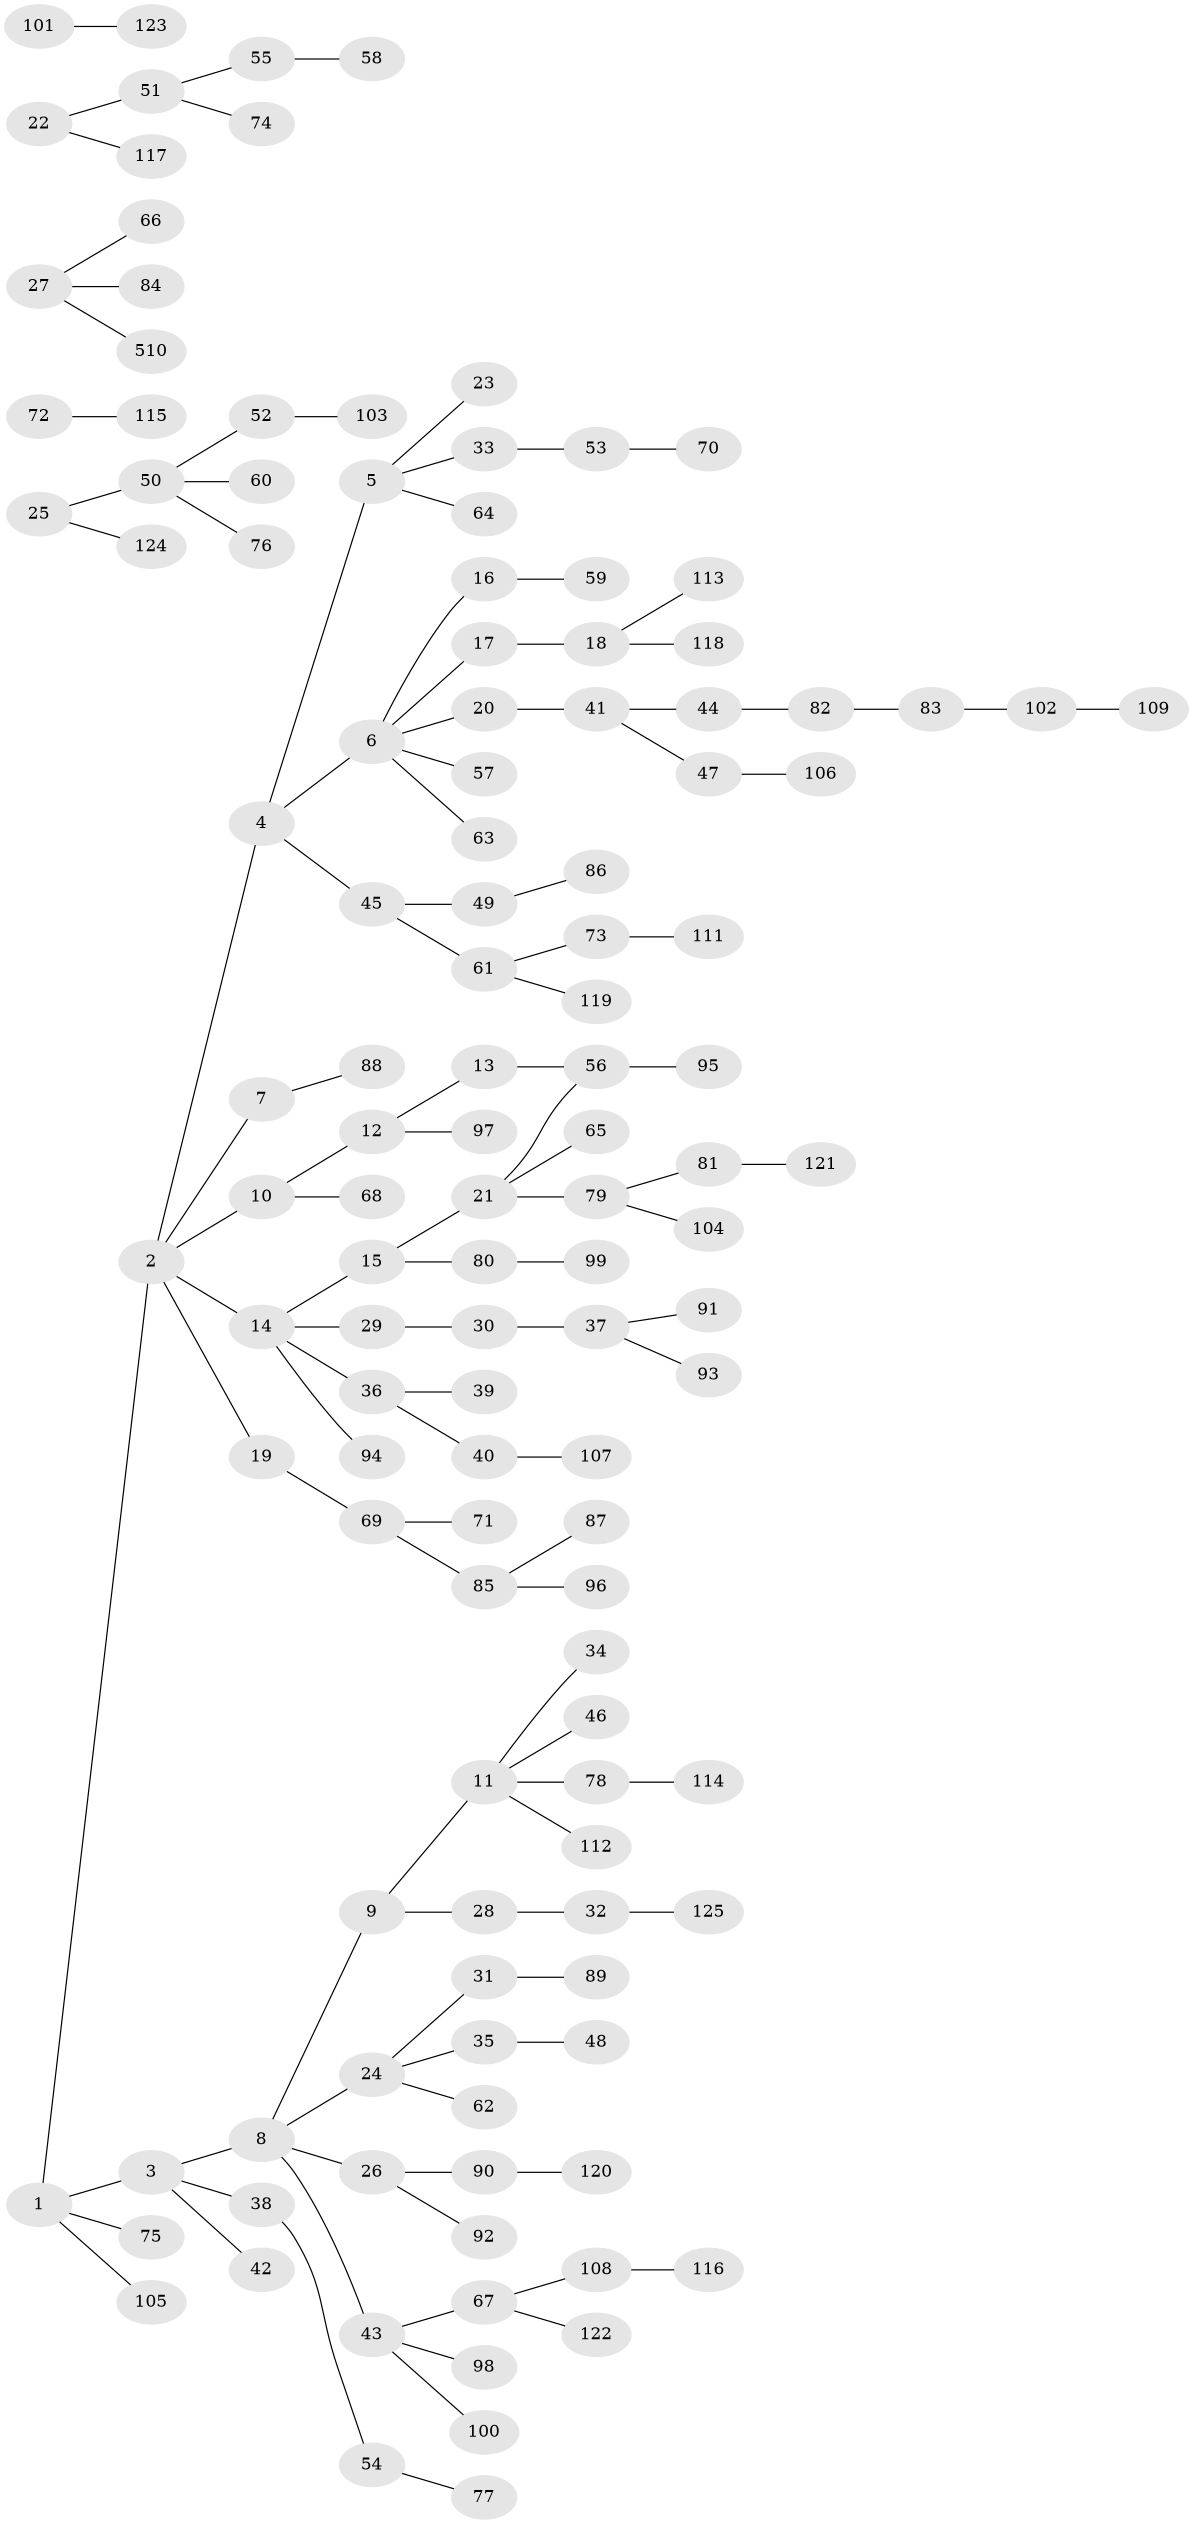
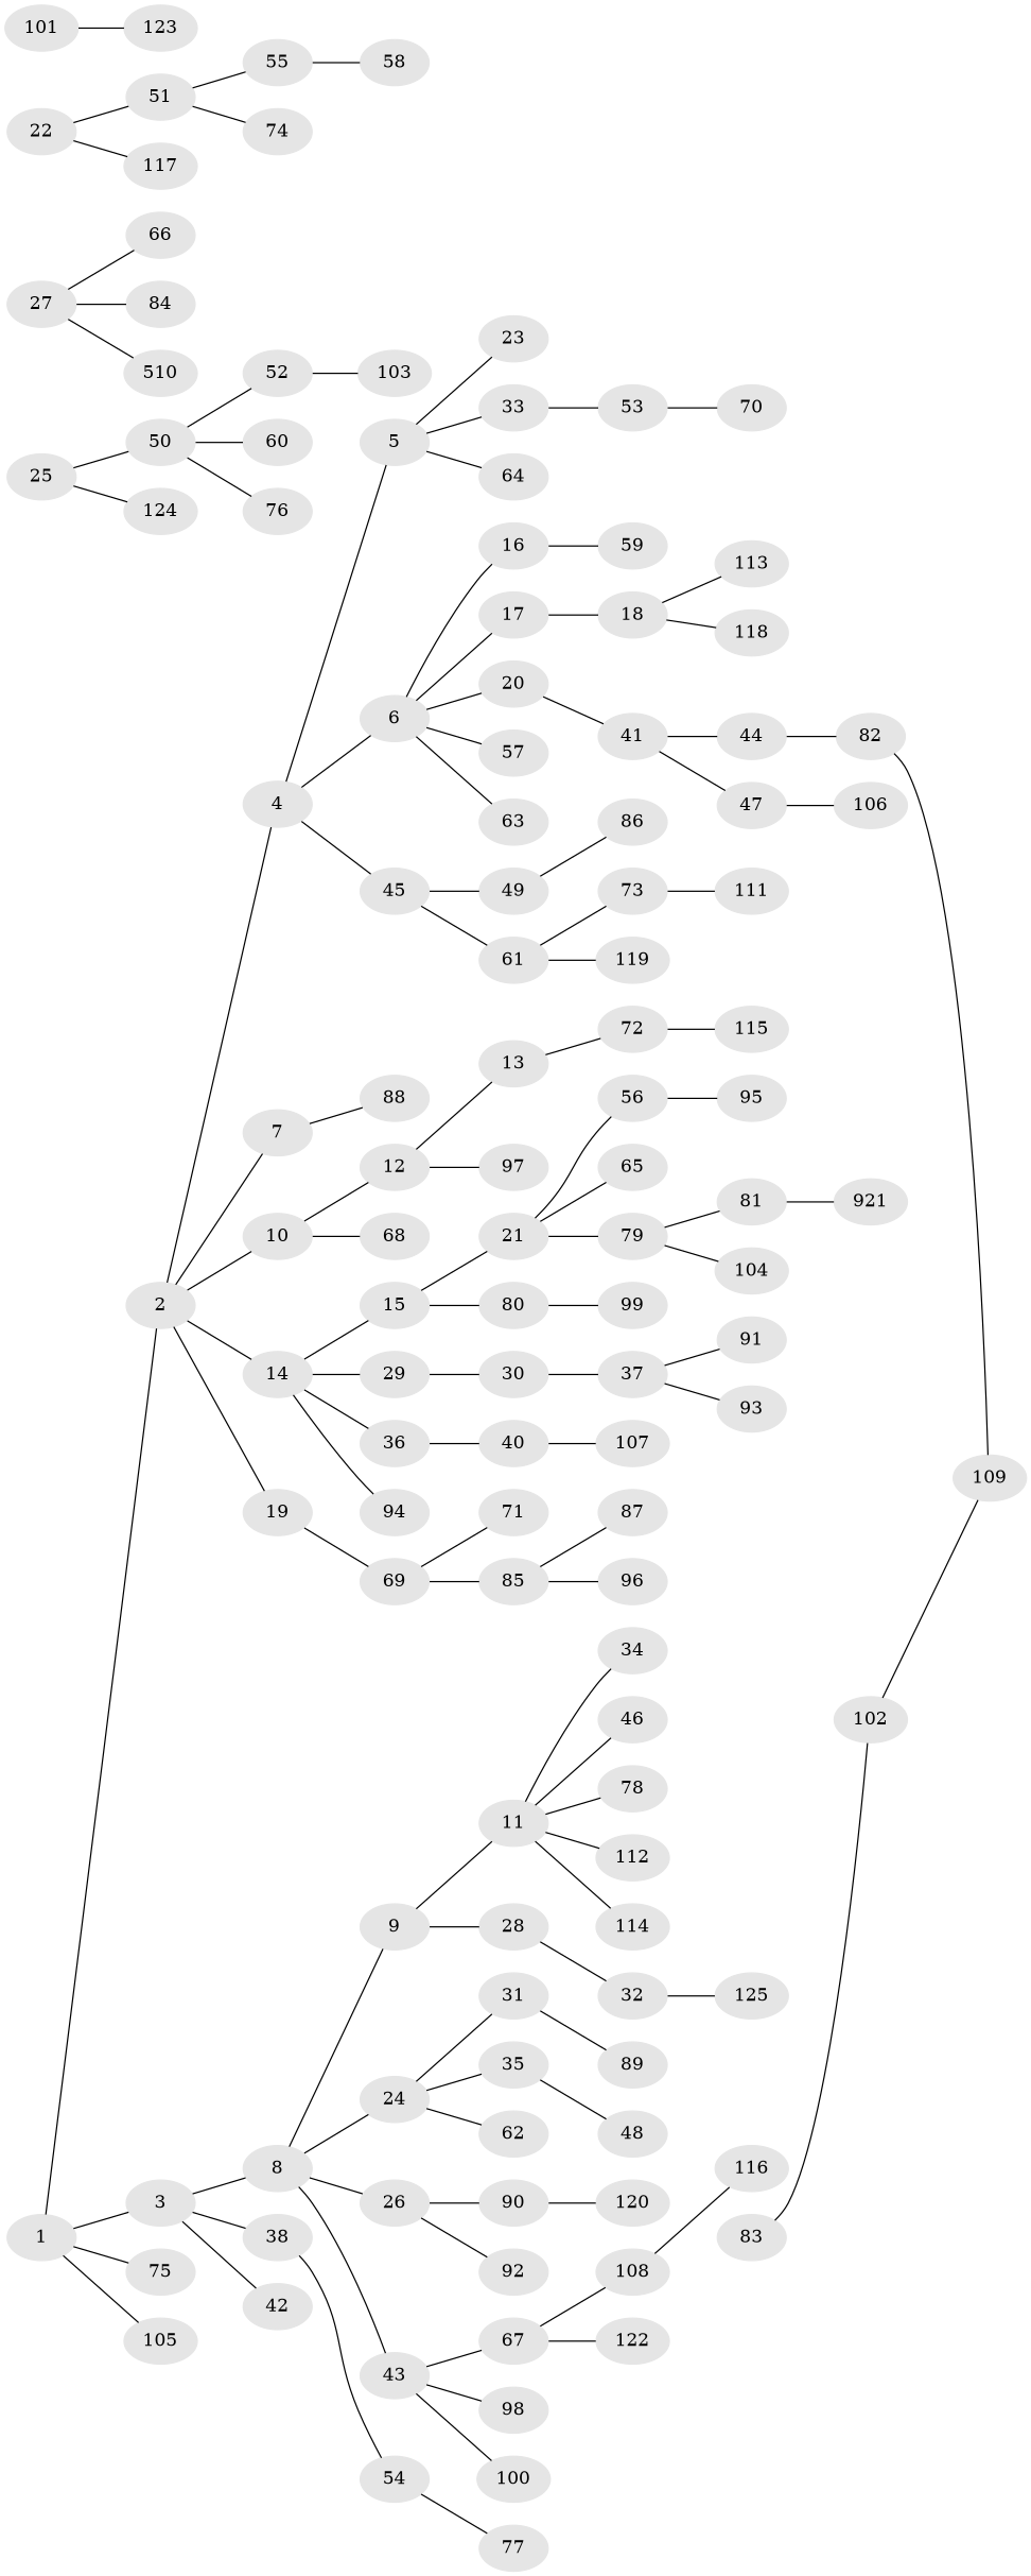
  graph {
    rankdir=LR
    node [color=gray90 style=filled]
    1
    2
    3
    75
    105
    4
    7
    10
    14
    19
    8
    38
    42
    5
    6
    45
    88
    12
    68
    15
    29
    36
    94
    69
    9
    24
    26
    43
    54
    23
    33
    64
    16
    17
    20
    57
    63
    49
    61
    53
    59
    18
    41
    11
    28
    31
    35
    62
    90
    92
    67
    98
    100
    34
    46
    78
    112
    32
    13
    97
    25
    50
    124
    114
    72
    115
    21
    80
    27
    66
    84
    n72 [label=510]
    30
-   39
    40
    56
    65
    79
    99
    113
    118
    71
    85
    44
    47
    22
    51
    117
    95
    81
    104
    55
    74
    89
    48
    52
    60
    76
    120
    125
    37
    91
    93
    70
    107
    77
    82
    106
    108
    122
    83
    86
    73
    119
    103
    58
    111
    116
    87
    96
-   121
+   121 [label=921]
    101
    123
    102
    109
    1 -- 2
    1 -- 3
    1 -- 75
    1 -- 105
    2 -- 4
    2 -- 7
    2 -- 10
    2 -- 14
    2 -- 19
    3 -- 8
    3 -- 38
    3 -- 42
    4 -- 5
    4 -- 6
    4 -- 45
    7 -- 88
    10 -- 12
    10 -- 68
    14 -- 15
    14 -- 29
    14 -- 36
    14 -- 94
    19 -- 69
    8 -- 9
    8 -- 24
    8 -- 26
    8 -- 43
    38 -- 54
    5 -- 23
    5 -- 33
    5 -- 64
    6 -- 16
    6 -- 17
    6 -- 20
    6 -- 57
    6 -- 63
    45 -- 49
    45 -- 61
    12 -- 13
    12 -- 97
    15 -- 21
    15 -- 80
    29 -- 30
-   36 -- 39
    36 -- 40
    69 -- 71
    69 -- 85
    9 -- 11
    9 -- 28
    24 -- 31
    24 -- 35
    24 -- 62
    26 -- 90
    26 -- 92
    43 -- 67
    43 -- 98
    43 -- 100
    54 -- 77
    33 -- 53
    16 -- 59
    17 -- 18
    20 -- 41
    49 -- 86
    61 -- 73
    61 -- 119
    53 -- 70
    18 -- 113
    18 -- 118
    41 -- 44
    41 -- 47
    11 -- 34
    11 -- 46
    11 -- 78
    11 -- 112
    28 -- 32
    31 -- 89
    35 -- 48
    90 -- 120
    67 -- 108
    67 -- 122
-   78 -- 114
+   11 -- 114
    32 -- 125
-   13 -- 56
+   13 -- 72
    25 -- 50
    25 -- 124
    50 -- 52
    50 -- 60
    50 -- 76
    72 -- 115
    21 -- 56
    21 -- 65
    21 -- 79
    80 -- 99
    27 -- 66
    27 -- 84
    27 -- n72
    30 -- 37
    40 -- 107
    56 -- 95
    79 -- 81
    79 -- 104
    85 -- 87
    85 -- 96
    44 -- 82
    47 -- 106
    22 -- 51
    22 -- 117
    51 -- 55
    51 -- 74
    81 -- 121
    55 -- 58
    52 -- 103
    37 -- 91
    37 -- 93
-   82 -- 83
+   82 -- 109
    108 -- 116
    83 -- 102
    73 -- 111
    101 -- 123
    102 -- 109
  }
